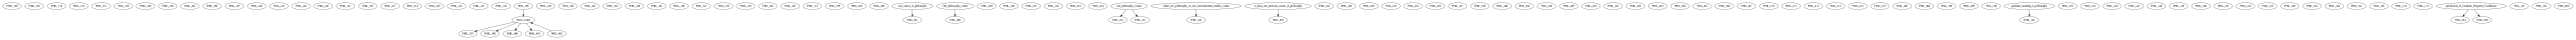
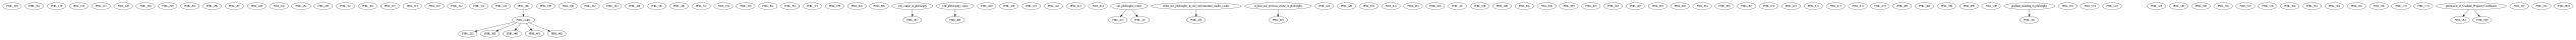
  digraph {
    fontname="Liberation Serif"
    node [fontname="Liberation Serif"]
    edge [color=black fontname="Liberation Serif"]
    PHIL_100
    PHIL_102
    PHIL_110
    PHIL_114
    PHIL_115
    PHIL_120
    PHIL_160
    PHIL_200
    PHIL_205
    PHIL_206
    PHIL_207
    PHIL_240
    PHIL_241
    PHIL_242
    PHIL_243
    n16 [label=PHIL_567]
    PHIL_301
    PHIL_307
    PHIL_314
    PHIL_320
    PHIL_322
    PHIL_325
    PHIL_332
    PHIL_course
    PHIL_335
    PHIL_360
    PHIL_460
    PHIL_481
    PHIL_482
    PHIL_495
    PHIL_338
    PHIL_340
    PHIL_342
    PHIL_343
    PHIL_344
    PHIL_345
    PHIL_346
    PHIL_347
    PHIL_350
    PHIL_356
    PHIL_362
    PHIL_363
    PHIL_373
    PHIL_399
    PHIL_401
    PHIL_406
    one_course_in_philosophy
    PHIL_407
    One_philosophy_course
    PHIL_408
    PHIL_409
    PHIL_410
    PHIL_411
    PHIL_412
    PHIL_413
    PHIL_414
    one_philosophy_course
    PHIL_415
    PHIL_417
    either_one_philosophy_or_one_environmental_studies_course
    PHIL_416
    at_least_one_previous_course_in_philosophy
    PHIL_418
    PHIL_422
    PHIL_426
    PHIL_430
    PHIL_431
    PHIL_433
    PHIL_436
    PHIL_437
    PHIL_438
    PHIL_440
    PHIL_445
    PHIL_446
    PHIL_449
    n76 [label=PHIL_456]
    PHIL_453
    PHIL_459
    PHIL_463
    PHIL_464
    PHIL_465
    PHIL_466
    PHIL_467
    PHIL_470
    PHIL_471
    PHIL_472
    PHIL_473
    PHIL_474
    PHIL_479
    PHIL_483
    PHIL_484
    n92 [label=PHIL_590]
    PHIL_498
    PHIL_500
    graduate_standing_in_philosophy
    PHIL_505
    PHIL_510
    PHIL_514
    PHIL_520
-   PHIL_522
    n101 [label=PHIL_528]
    PHIL_538
    PHIL_540
    PHIL_545
    PHIL_550
    PHIL_556
    PHIL_560
    PHIL_563
    PHIL_564
    PHIL_565
    PHIL_566
    PHIL_570
    PHIL_574
    permission_of_Graduate_Program_Coordinator
    PHIL_584
    PHIL_600
    PHIL_587
    PHIL_595
    PHIL_800
    PHIL_course -> PHIL_335
    PHIL_course -> PHIL_360
    PHIL_course -> PHIL_460
    PHIL_course -> PHIL_481
-   PHIL_482 -> PHIL_course
+   PHIL_course -> PHIL_482
    PHIL_495 -> PHIL_course
    one_course_in_philosophy -> PHIL_407
    One_philosophy_course -> PHIL_408
    one_philosophy_course -> PHIL_415
    one_philosophy_course -> PHIL_417
    either_one_philosophy_or_one_environmental_studies_course -> PHIL_416
    at_least_one_previous_course_in_philosophy -> PHIL_418
    graduate_standing_in_philosophy -> PHIL_505
    permission_of_Graduate_Program_Coordinator -> PHIL_584
    permission_of_Graduate_Program_Coordinator -> PHIL_600
  }
